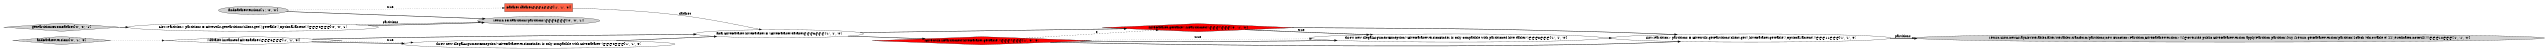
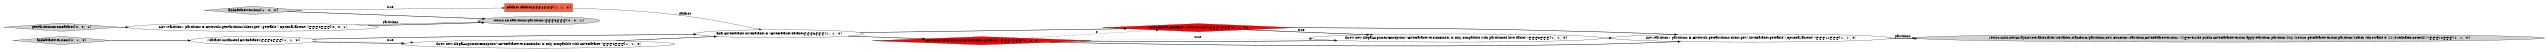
  digraph {
    rankdir=LR
    node [fillcolor=white shape=ellipse style=filled]
    edge [style=bold]
    n1 [label="final HiveDataset hiveDataset = (HiveDataset)dataset@@@6@@@['1', '1', '0']"]
    n2 [fillcolor=red label="!hiveDataset.getTable().isPartitioned()@@@7@@@['0', '1', '0']" shape=diamond]
    n3 [fillcolor=red label="!HiveUtils.isPartitioned(hiveDataset.getTable())@@@7@@@['1', '0', '0']" shape=diamond]
    n4 [label="List<Partition> partitions = HiveUtils.getPartitions(client.get(),hiveDataset.getTable(),Optional.absent())@@@11@@@['1', '1', '0']"]
    n5 [label="throw new IllegalArgumentException(\"HiveDatasetVersionFinder is only compatible with partitioned hive tables\")@@@8@@@['1', '1', '0']"]
    n6 [fillcolor=lightgray label="return sortPartitions(partitions)@@@5@@@['0', '0', '1']"]
    n7 [fillcolor=lightgray label="getPartitionsFromDataset['0', '0', '1']" shape=diamond]
    n8 [label="List<Partition> partitions = HiveUtils.getPartitions(client.get(),getTable(),Optional.absent())@@@4@@@['0', '0', '1']"]
-   n9 [fillcolor=lightgray label="findDatasetVersions['1', '0', '0']"]
+   n9 [fillcolor=lightgray label="findDatasetVersions['1', '0', '0']" shape=diamond]
    n10 [fillcolor=tomato label="Dataset dataset@@@2@@@['1', '1', '0']" shape=box]
-   n11 [label="!(dataset instanceof HiveDataset)@@@3@@@['1', '1', '0']" shape=diamond]
+   n11 [label="!(dataset instanceof HiveDataset)@@@3@@@['1', '1', '0']"]
    n12 [label="throw new IllegalArgumentException(\"HiveDatasetVersionFinder is only compatible with HiveDataset\")@@@4@@@['1', '1', '0']"]
    n13 [fillcolor=lightgray label="return Lists.newArrayList(Iterables.filter(Iterables.transform(partitions,new Function<Partition,HiveDatasetVersion>(){@Override public HiveDatasetVersion apply(Partition partition){try {return getDatasetVersion(partition)}catch (Throwable e) }}),Predicates.notNull()))@@@12@@@['1', '1', '0']"]
    n14 [fillcolor=lightgray label="findDatasetVersions['0', '1', '0']" shape=diamond]
    n1 -> n2
    n1 -> n3
    n2 -> n4
    n2 -> n5 [label=true style=dotted]
    n2 -> n5
    n3 -> n2 [label=0 style=dashed]
    n3 -> n4
    n3 -> n5 [label=true style=dotted]
    n3 -> n5
    n4 -> n13 [label=partitions style=solid]
    n4 -> n13
    n5 -> n4
    n7 -> n8
    n8 -> n6 [label=partitions style=solid]
    n8 -> n6
    n9 -> n6
-   n9 -> n10 [label=true style=dotted]
+   n9 -> n10 [label=true style=solid]
    n10 -> n1 [label=dataset style=solid]
    n11 -> n1
    n11 -> n12 [label=true style=dotted]
    n11 -> n12
    n12 -> n1
-   n14 -> n11 [style=dotted]
+   n14 -> n11
  }
